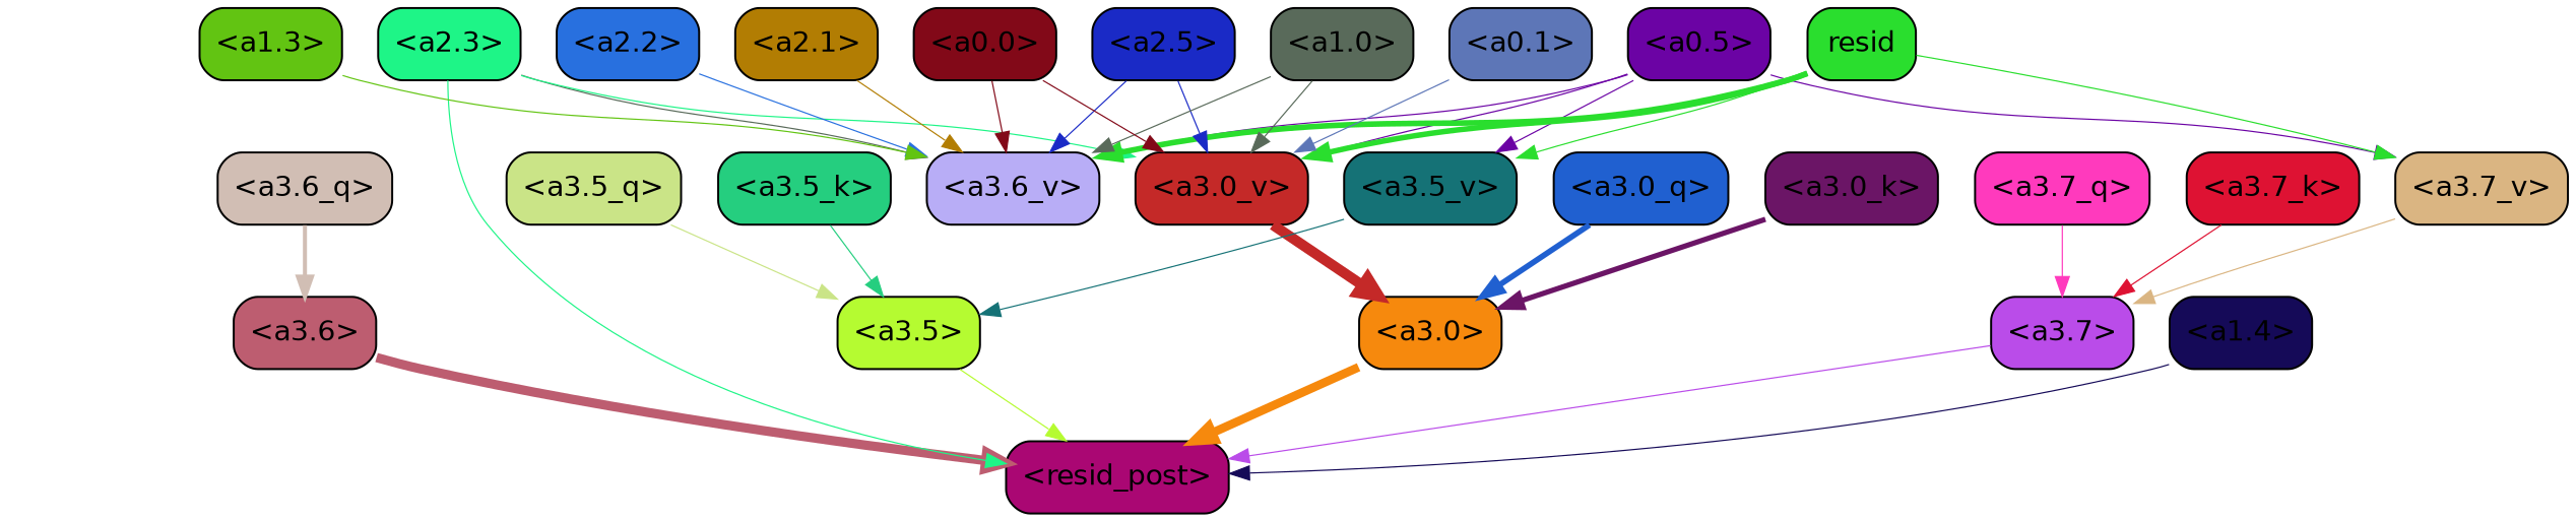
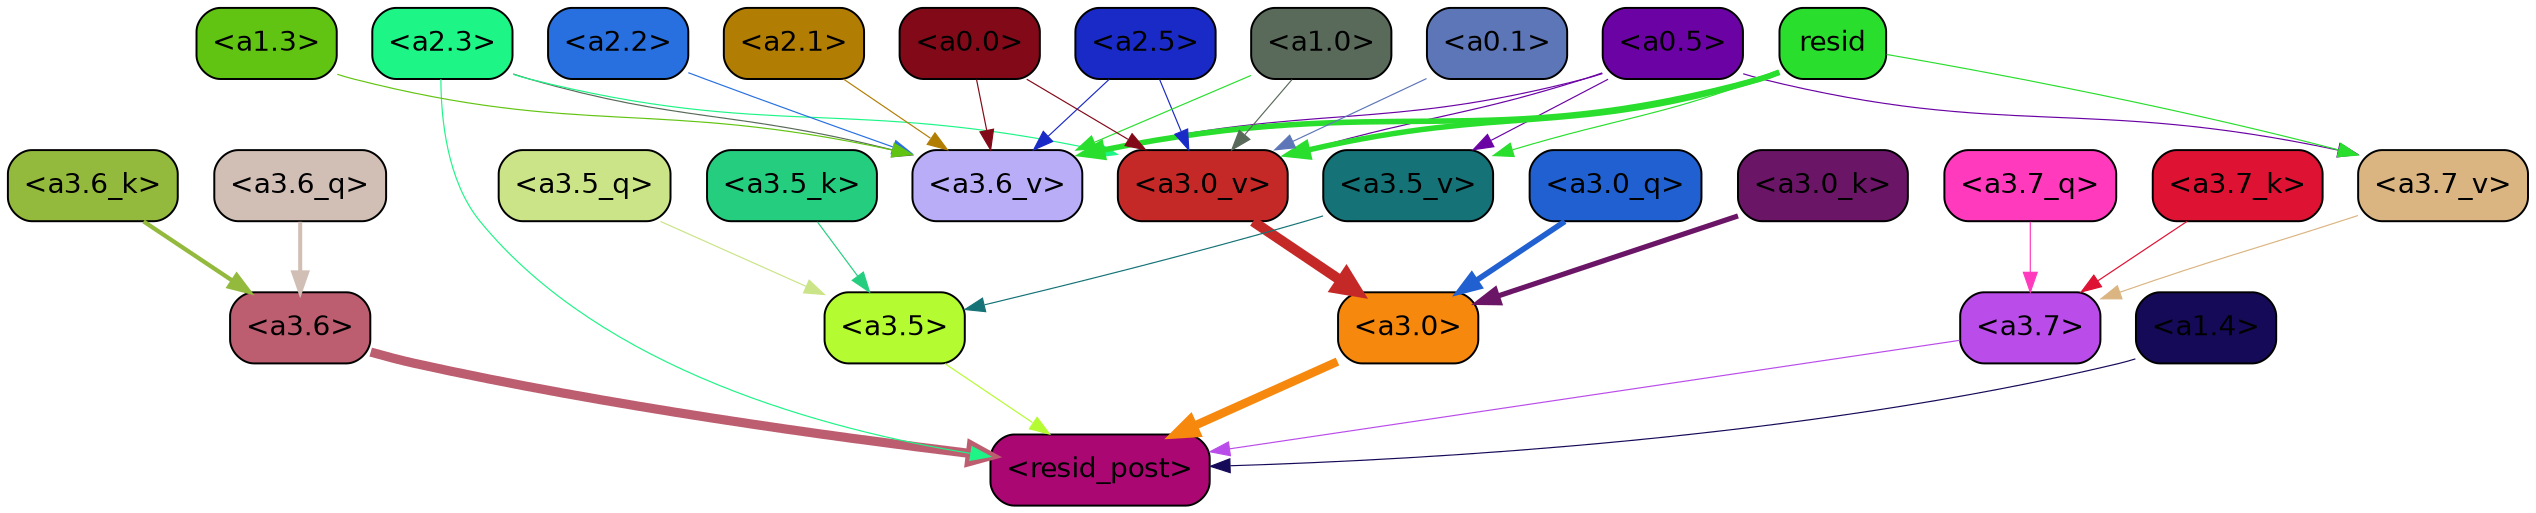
  strict digraph {
    splines=true
    node [color=black fontname=Helvetica shape=box style="filled, rounded"]
    edge [color="#6b03a4" penwidth=0.6]
    "<a3.7>" [fillcolor="#ba4ce9"]
    "<resid_post>" [fillcolor="#aa0773"]
    "<a3.6>" [fillcolor="#bd5d70"]
    "<a3.5>" [fillcolor="#b5fb31"]
    "<a3.0>" [fillcolor="#f6890d"]
    "<a2.3>" [fillcolor="#1ef587"]
    "<a3.6_v>" [fillcolor="#b8adf6"]
    "<a3.0_v>" [fillcolor="#c42928"]
    "<a1.4>" [fillcolor="#150a58"]
    "<a3.7_q>" [fillcolor="#ff3abd"]
    "<a3.6_q>" [fillcolor="#d1beb4"]
    "<a3.5_q>" [fillcolor="#cae487"]
    "<a3.0_q>" [fillcolor="#2060d0"]
    "<a3.7_k>" [fillcolor="#de1233"]
+   "<a3.6_k>" [fillcolor="#93b93d"]
    "<a3.5_k>" [fillcolor="#25ce7f"]
    "<a3.0_k>" [fillcolor="#6b1566"]
    "<a3.7_v>" [fillcolor="#dab582"]
    "<a3.5_v>" [fillcolor="#157276"]
    "<a0.5>" [fillcolor="#6b03a4"]
    n21 [fillcolor="#2ade2e" label=resid]
    "<a2.5>" [fillcolor="#1a2ac6"]
    "<a2.2>" [fillcolor="#2870df"]
    "<a2.1>" [fillcolor="#b27d03"]
    "<a1.3>" [fillcolor="#62c412"]
    "<a1.0>" [fillcolor="#596a5a"]
    "<a0.1>" [fillcolor="#5d76b7"]
    "<a0.0>" [fillcolor="#820918"]
    "<a3.7>" -> "<resid_post>" [color="#ba4ce9"]
    "<a3.6>" -> "<resid_post>" [color="#bd5d70" penwidth=4.646730065345764]
    "<a3.5>" -> "<resid_post>" [color="#b5fb31"]
    "<a3.0>" -> "<resid_post>" [color="#f6890d" penwidth=4.323132634162903]
    "<a2.3>" -> "<resid_post>" [color="#1ef587"]
    "<a2.3>" -> "<a3.6_v>" [color="#596a5a"]
    "<a2.3>" -> "<a3.0_v>" [color="#1ef587"]
    "<a3.0_v>" -> "<a3.0>" [color="#c42928" penwidth=5.188832879066467]
    "<a1.4>" -> "<resid_post>" [color="#150a58"]
    "<a3.7_q>" -> "<a3.7>" [color="#ff3abd"]
    "<a3.6_q>" -> "<a3.6>" [color="#d1beb4" penwidth=2.03758105635643]
    "<a3.5_q>" -> "<a3.5>" [color="#cae487"]
    "<a3.0_q>" -> "<a3.0>" [color="#2060d0" penwidth=2.8638100624084473]
    "<a3.7_k>" -> "<a3.7>" [color="#de1233"]
+   "<a3.6_k>" -> "<a3.6>" [color="#93b93d" penwidth=2.174198240041733]
    "<a3.5_k>" -> "<a3.5>" [color="#25ce7f"]
    "<a3.0_k>" -> "<a3.0>" [color="#6b1566" penwidth=2.6274144649505615]
    "<a3.7_v>" -> "<a3.7>" [color="#dab582"]
    "<a3.5_v>" -> "<a3.5>" [color="#157276"]
    "<a0.5>" -> "<a3.6_v>"
    "<a0.5>" -> "<a3.0_v>" [penwidth=0.6124261617660522]
    "<a0.5>" -> "<a3.7_v>"
    "<a0.5>" -> "<a3.5_v>"
    n21 -> "<a3.6_v>" [color="#2ade2e" penwidth=2.8301228284835815]
    n21 -> "<a3.0_v>" [color="#2ade2e" penwidth=2.7660785913467407]
    n21 -> "<a3.7_v>" [color="#2ade2e"]
    n21 -> "<a3.5_v>" [color="#2ade2e"]
    "<a2.5>" -> "<a3.6_v>" [color="#1a2ac6"]
    "<a2.5>" -> "<a3.0_v>" [color="#1a2ac6"]
    "<a2.2>" -> "<a3.6_v>" [color="#2870df"]
    "<a2.1>" -> "<a3.6_v>" [color="#b27d03"]
    "<a1.3>" -> "<a3.6_v>" [color="#62c412"]
-   "<a1.0>" -> "<a3.6_v>" [color="#596a5a"]
+   "<a1.0>" -> "<a3.6_v>" [color="#2ade2e"]
    "<a1.0>" -> "<a3.0_v>" [color="#596a5a"]
    "<a0.1>" -> "<a3.0_v>" [color="#5d76b7"]
    "<a0.0>" -> "<a3.6_v>" [color="#820918"]
    "<a0.0>" -> "<a3.0_v>" [color="#820918"]
  }
